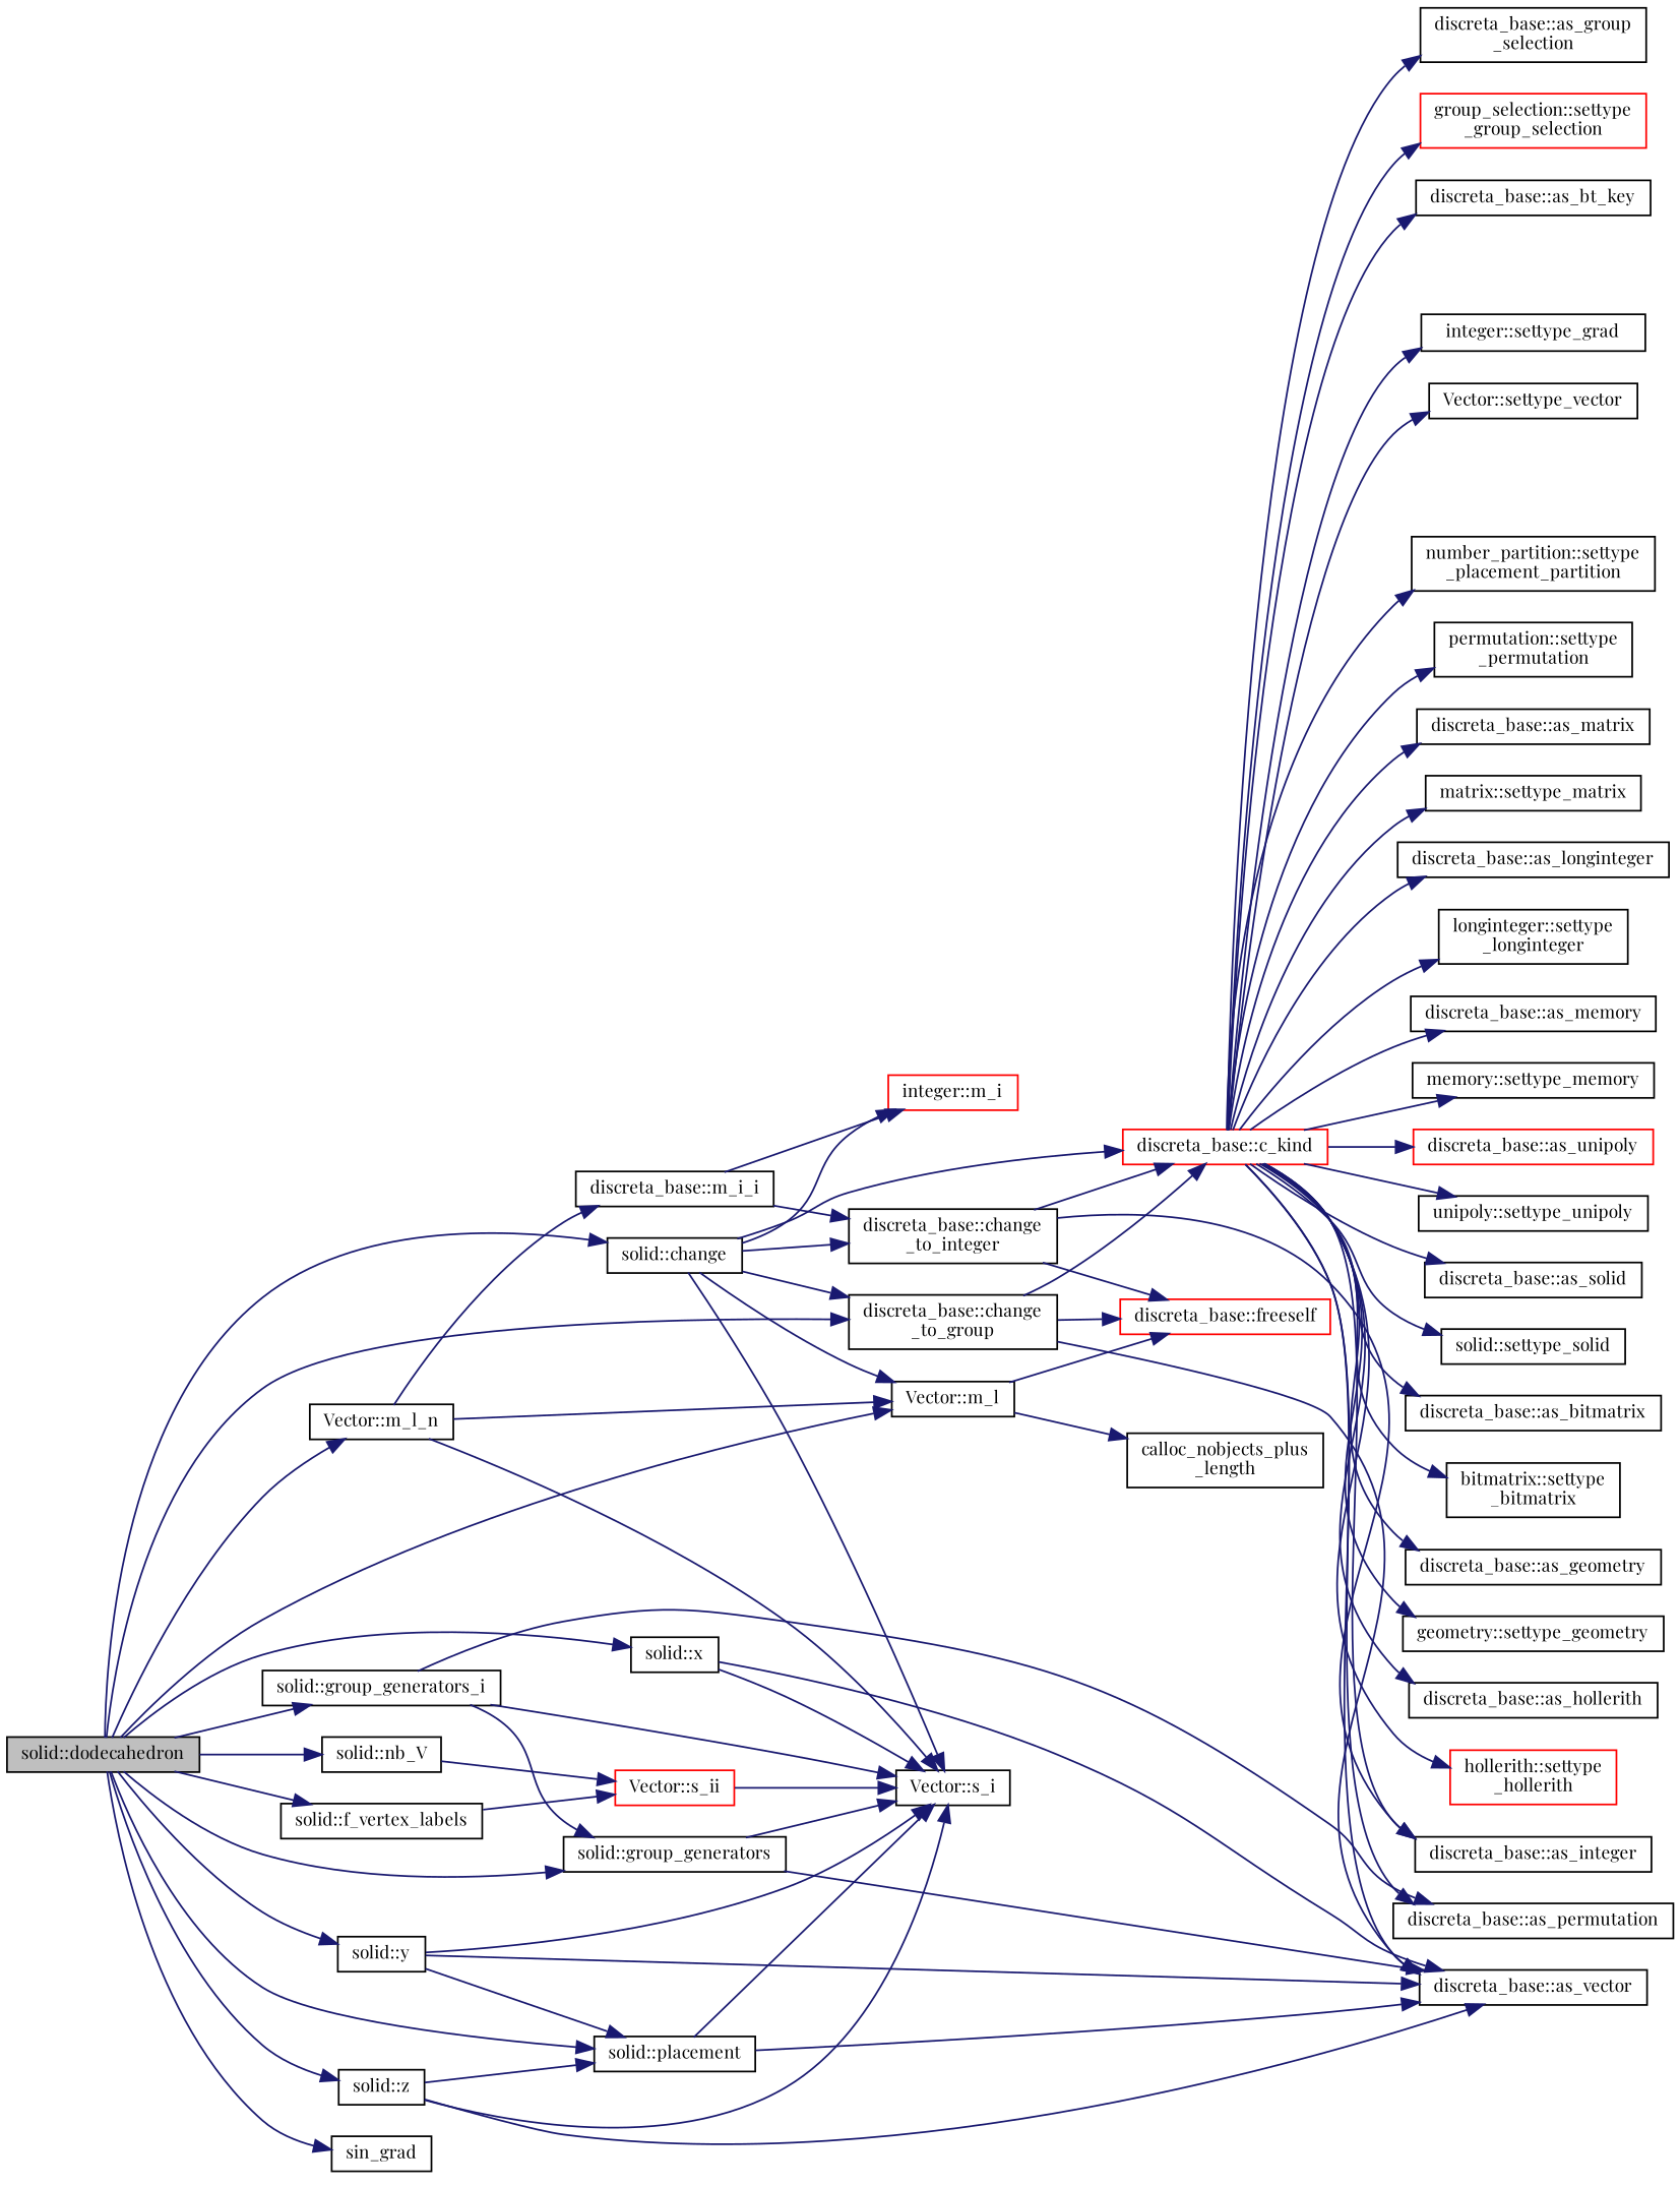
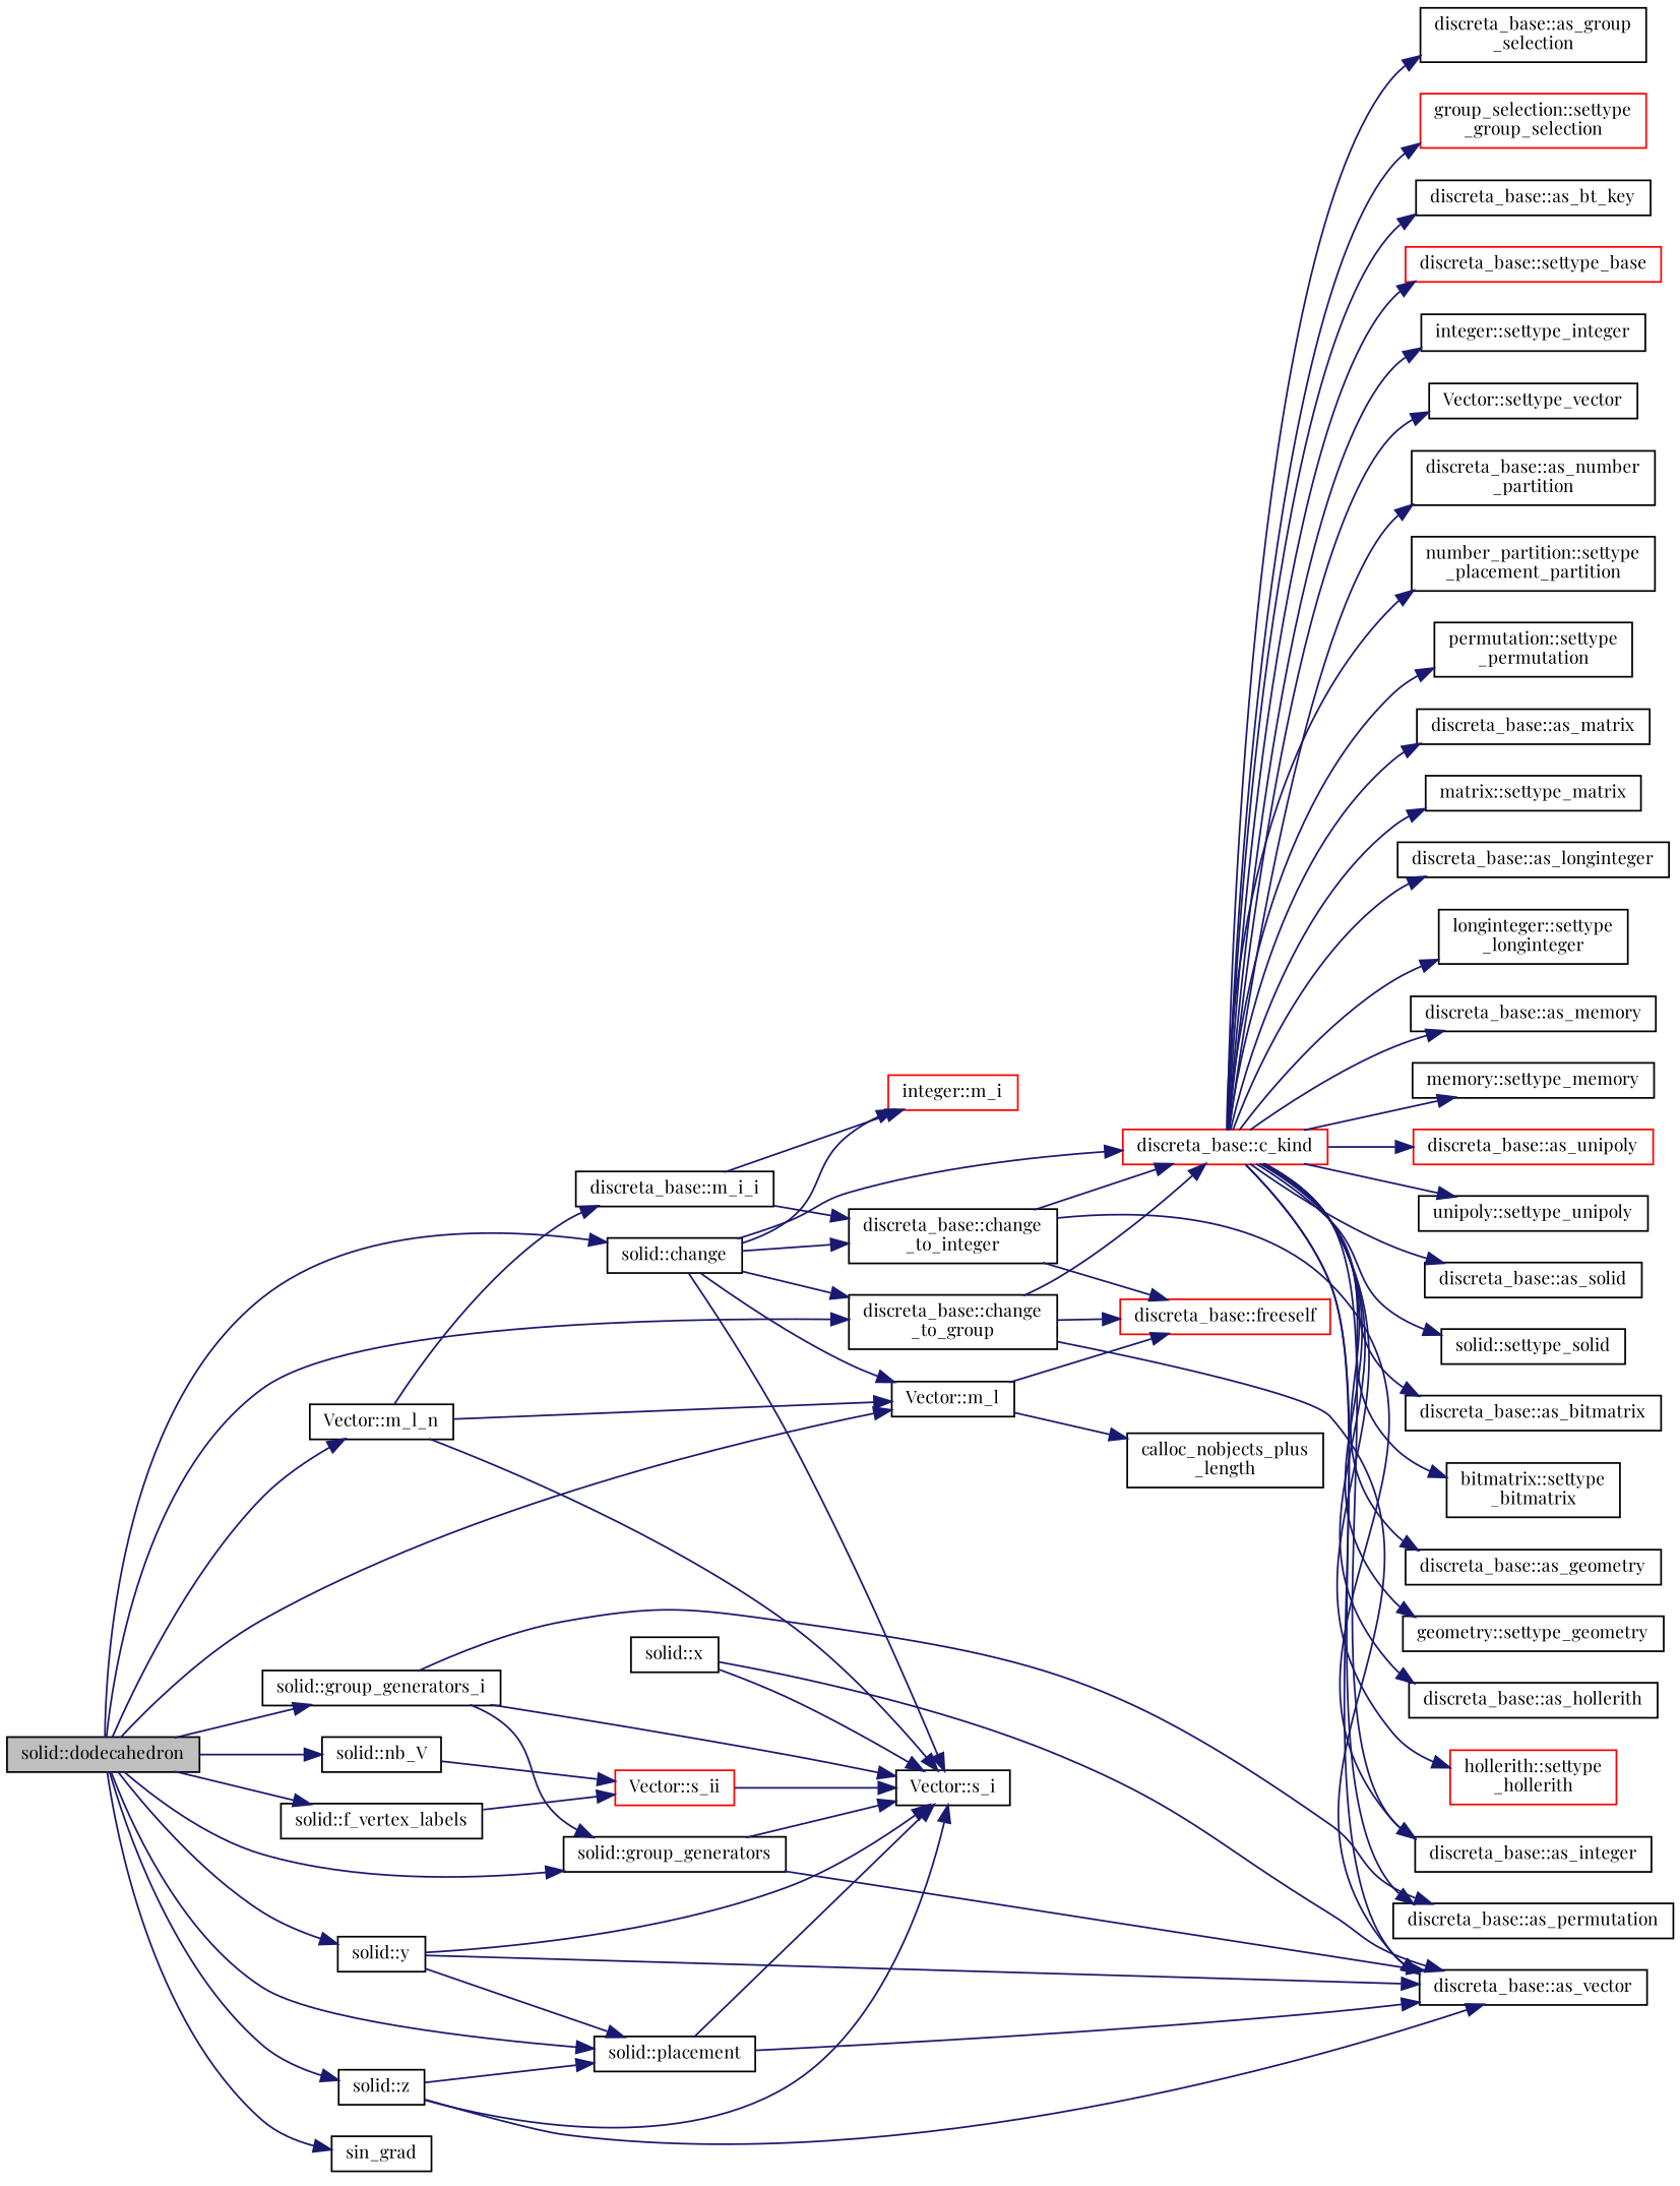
  digraph {
    fontname="Playfair Display"
    rankdir=LR
    node [color=black fillcolor=white fontname="Playfair Display" fontsize=10 shape=record style=filled]
    edge [color=midnightblue fontname="Playfair Display" fontsize=10 labelfontname=Helvetica labelfontsize=10 style=solid]
    n1 [fillcolor=grey75 fontcolor=black height=0.2 label="solid::dodecahedron" width=0.4]
    n2 [height=0.2 label="solid::change" width=0.4]
    n3 [height=0.2 label="Vector::m_l" width=0.4]
    n4 [height=0.2 label="discreta_base::change\l_to_group" width=0.4]
    n5 [height=0.2 label="solid::group_generators" width=0.4]
    n6 [height=0.2 label="solid::group_generators_i" width=0.4]
    n7 [height=0.2 label="solid::f_vertex_labels" width=0.4]
    n8 [height=0.2 label="solid::nb_V" width=0.4]
    n9 [height=0.2 label="solid::placement" width=0.4]
    n10 [height=0.2 label="solid::x" width=0.4]
    n11 [height=0.2 label="solid::y" width=0.4]
    n12 [height=0.2 label="solid::z" width=0.4]
    n13 [height=0.2 label="Vector::m_l_n" width=0.4]
    n14 [height=0.2 label=sin_grad width=0.4]
    n15 [color=red height=0.2 label="discreta_base::c_kind" width=0.4]
    n16 [height=0.2 label="Vector::s_i" width=0.4]
    n17 [height=0.2 label="discreta_base::change\l_to_integer" width=0.4]
    n18 [color=red height=0.2 label="integer::m_i" width=0.4]
    n19 [color=red height=0.2 label="discreta_base::freeself" width=0.4]
    n20 [height=0.2 label="calloc_nobjects_plus\l_length" width=0.4]
    n21 [height=0.2 label="discreta_base::as_vector" width=0.4]
    n22 [height=0.2 label="discreta_base::as_permutation" width=0.4]
    n23 [color=red height=0.2 label="Vector::s_ii" width=0.4]
    n24 [height=0.2 label="discreta_base::m_i_i" width=0.4]
+   n25 [color=red height=0.2 label="discreta_base::settype_base" width=0.4]
    n26 [height=0.2 label="discreta_base::as_integer" width=0.4]
-   n27 [height=0.2 label="integer::settype_grad" width=0.4]
+   n27 [height=0.2 label="integer::settype_integer" width=0.4]
    n28 [height=0.2 label="Vector::settype_vector" width=0.4]
+   n29 [height=0.2 label="discreta_base::as_number\l_partition" width=0.4]
    n30 [height=0.2 label="number_partition::settype\l_placement_partition" width=0.4]
    n31 [height=0.2 label="permutation::settype\l_permutation" width=0.4]
    n32 [height=0.2 label="discreta_base::as_matrix" width=0.4]
    n33 [height=0.2 label="matrix::settype_matrix" width=0.4]
    n34 [height=0.2 label="discreta_base::as_longinteger" width=0.4]
    n35 [height=0.2 label="longinteger::settype\l_longinteger" width=0.4]
    n36 [height=0.2 label="discreta_base::as_memory" width=0.4]
    n37 [height=0.2 label="memory::settype_memory" width=0.4]
    n38 [color=red height=0.2 label="discreta_base::as_unipoly" width=0.4]
    n39 [height=0.2 label="unipoly::settype_unipoly" width=0.4]
    n40 [height=0.2 label="discreta_base::as_solid" width=0.4]
    n41 [height=0.2 label="solid::settype_solid" width=0.4]
    n42 [height=0.2 label="discreta_base::as_bitmatrix" width=0.4]
    n43 [height=0.2 label="bitmatrix::settype\l_bitmatrix" width=0.4]
    n44 [height=0.2 label="discreta_base::as_geometry" width=0.4]
    n45 [height=0.2 label="geometry::settype_geometry" width=0.4]
    n46 [height=0.2 label="discreta_base::as_hollerith" width=0.4]
    n47 [color=red height=0.2 label="hollerith::settype\l_hollerith" width=0.4]
    n48 [height=0.2 label="discreta_base::as_group\l_selection" width=0.4]
    n49 [color=red height=0.2 label="group_selection::settype\l_group_selection" width=0.4]
    n50 [height=0.2 label="discreta_base::as_bt_key" width=0.4]
    n1 -> n2
    n1 -> n3
    n1 -> n4
    n1 -> n5
    n1 -> n6
    n1 -> n7
    n1 -> n8
    n1 -> n9
-   n1 -> n10
    n1 -> n11
    n1 -> n12
    n1 -> n13
    n1 -> n14
    n2 -> n3
    n2 -> n4
    n2 -> n15
    n2 -> n16
    n2 -> n17
    n2 -> n18
    n3 -> n19
    n3 -> n20
    n4 -> n15
    n4 -> n19
    n4 -> n21
    n5 -> n16
    n5 -> n21
    n6 -> n5
    n6 -> n16
    n6 -> n22
    n7 -> n23
    n8 -> n23
    n9 -> n16
    n9 -> n21
    n10 -> n16
    n10 -> n21
    n11 -> n9
    n11 -> n16
    n11 -> n21
    n12 -> n9
    n12 -> n16
    n12 -> n21
    n13 -> n3
    n13 -> n16
    n13 -> n24
    n15 -> n21
    n15 -> n22
+   n15 -> n25
    n15 -> n26
    n15 -> n27
    n15 -> n28
+   n15 -> n29
    n15 -> n30
    n15 -> n31
    n15 -> n32
    n15 -> n33
    n15 -> n34
    n15 -> n35
    n15 -> n36
    n15 -> n37
    n15 -> n38
    n15 -> n39
    n15 -> n40
    n15 -> n41
    n15 -> n42
    n15 -> n43
    n15 -> n44
    n15 -> n45
    n15 -> n46
    n15 -> n47
    n15 -> n48
    n15 -> n49
    n15 -> n50
    n17 -> n15
    n17 -> n19
    n17 -> n26
    n23 -> n16
    n24 -> n17
    n24 -> n18
  }
